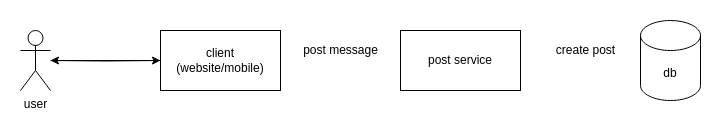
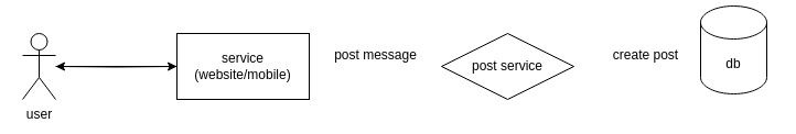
  <mxCell id="0" />
  <mxCell id="1" parent="0" />
- <mxCell id="2" value="post service" style="rounded=0;whiteSpace=wrap;html=1;" parent="1" vertex="1"><mxGeometry x="400" y="30" width="120" height="60" as="geometry" /></mxCell>
- <mxCell id="3" value="db" style="shape=cylinder3;whiteSpace=wrap;html=1;boundedLbl=1;backgroundOutline=1;size=15;" parent="1" vertex="1"><mxGeometry x="640" y="20" width="60" height="80" as="geometry" /></mxCell>
+ <mxCell id="2" value="post service" style="rhombus;whiteSpace=wrap;html=1;" parent="1" vertex="1"><mxGeometry x="400" y="30" width="120" height="60" as="geometry" /></mxCell>
+ <mxCell id="3" value="db" style="shape=cylinder3;whiteSpace=wrap;html=1;boundedLbl=1;backgroundOutline=1;size=15;" parent="1" vertex="1"><mxGeometry x="635" y="5" width="60" height="80" as="geometry" /></mxCell>
  <mxCell id="4" style="edgeStyle=orthogonalEdgeStyle;rounded=0;orthogonalLoop=1;jettySize=auto;html=1;" parent="1" source="5" target="9" edge="1"><mxGeometry relative="1" as="geometry" /></mxCell>
- <mxCell id="5" value="client&lt;br&gt;(website/mobile)" style="rounded=0;whiteSpace=wrap;html=1;" parent="1" vertex="1"><mxGeometry x="160" y="30" width="120" height="60" as="geometry" /></mxCell>
+ <mxCell id="5" value="service&lt;br&gt;(website/mobile)" style="rounded=0;whiteSpace=wrap;html=1;" parent="1" vertex="1"><mxGeometry x="160" y="30" width="120" height="60" as="geometry" /></mxCell>
  <mxCell id="6" value="post message" style="text;html=1;align=center;verticalAlign=middle;resizable=0;points=[];autosize=1;strokeColor=none;" parent="1" vertex="1"><mxGeometry x="295" y="40" width="90" height="20" as="geometry" /></mxCell>
  <mxCell id="7" value="create post" style="text;html=1;align=center;verticalAlign=middle;resizable=0;points=[];autosize=1;strokeColor=none;" parent="1" vertex="1"><mxGeometry x="550" y="40" width="70" height="20" as="geometry" /></mxCell>
  <mxCell id="8" style="edgeStyle=orthogonalEdgeStyle;rounded=0;orthogonalLoop=1;jettySize=auto;html=1;" parent="1" target="5" edge="1"><mxGeometry relative="1" as="geometry"><mxPoint x="50" y="60" as="sourcePoint" /></mxGeometry></mxCell>
  <mxCell id="9" value="user&lt;br&gt;" style="shape=umlActor;verticalLabelPosition=bottom;verticalAlign=top;html=1;outlineConnect=0;fillColor=none;" vertex="1" parent="1"><mxGeometry x="20" y="30" width="30" height="60" as="geometry" /></mxCell>
